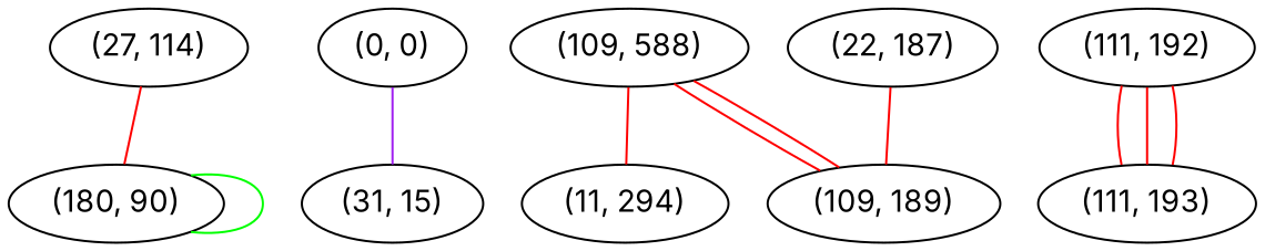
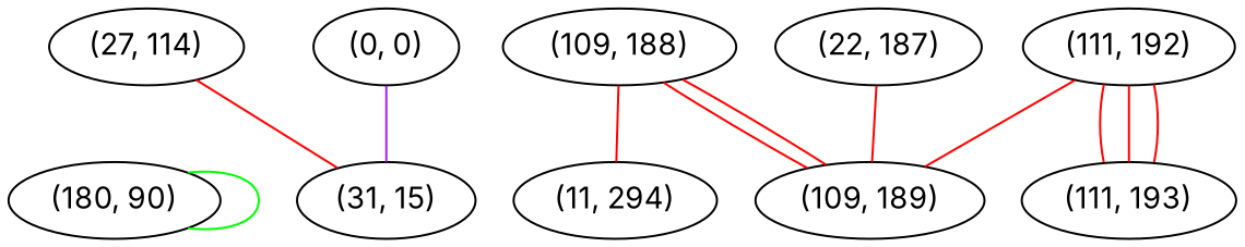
  graph {
    fontname=Inter
    node [fontname=Inter]
    edge [color=red fontname=Inter weight=1]
    "(180, 90)"
    n2 [label="(31, 15)"]
    "(0, 0)"
    "(22, 187)"
    "(109, 189)"
    "(27, 114)"
    "(111, 192)"
    "(111, 193)"
-   "(109, 188)" [label="(109, 588)"]
+   "(109, 188)"
    "(11, 294)"
    "(180, 90)" -- "(180, 90)" [color=green weight=2]
    "(0, 0)" -- n2 [color=purple weight=4]
    "(22, 187)" -- "(109, 189)"
-   "(27, 114)" -- "(180, 90)"
+   "(27, 114)" -- n2
+   "(111, 192)" -- "(109, 189)"
    "(111, 192)" -- "(111, 193)"
    "(111, 192)" -- "(111, 193)"
    "(111, 192)" -- "(111, 193)"
    "(109, 188)" -- "(109, 189)"
    "(109, 188)" -- "(109, 189)"
    "(109, 188)" -- "(11, 294)"
  }
